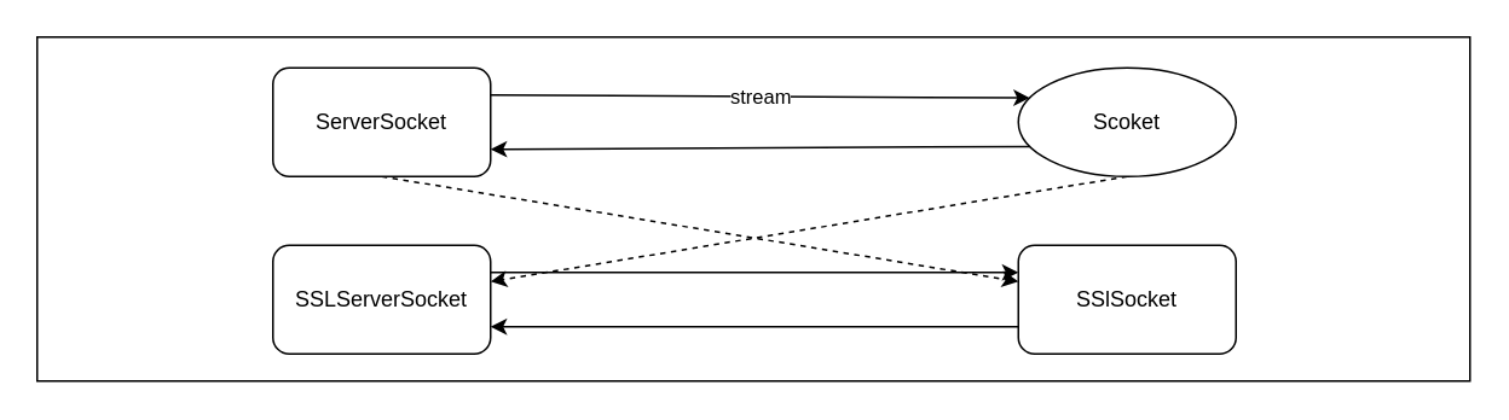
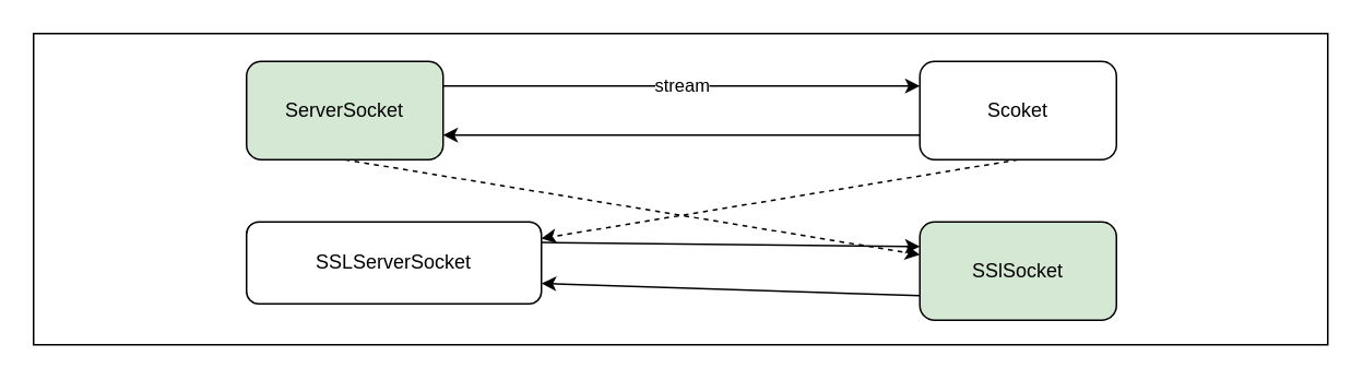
  <mxCell id="0" />
  <mxCell id="1" parent="0" />
  <mxCell id="2" value="" style="rounded=0;whiteSpace=wrap;html=1;" parent="1" vertex="1"><mxGeometry x="20" y="20" width="790" height="190" as="geometry" /></mxCell>
  <mxCell id="3" value="stream" style="edgeStyle=none;html=1;exitX=1;exitY=0.25;exitDx=0;exitDy=0;entryX=0;entryY=0.25;entryDx=0;entryDy=0;" parent="1" source="5" target="8" edge="1"><mxGeometry relative="1" as="geometry" /></mxCell>
  <mxCell id="4" style="edgeStyle=none;html=1;exitX=0.5;exitY=1;exitDx=0;exitDy=0;dashed=1;" parent="1" source="5" target="12" edge="1"><mxGeometry relative="1" as="geometry" /></mxCell>
- <mxCell id="5" value="ServerSocket" style="rounded=1;whiteSpace=wrap;html=1;" parent="1" vertex="1"><mxGeometry x="150" y="37" width="120" height="60" as="geometry" /></mxCell>
+ <mxCell id="5" value="ServerSocket" style="rounded=1;whiteSpace=wrap;html=1;fillColor=#d5e8d4;" parent="1" vertex="1"><mxGeometry x="150" y="37" width="120" height="60" as="geometry" /></mxCell>
  <mxCell id="6" style="edgeStyle=none;html=1;exitX=0;exitY=0.75;exitDx=0;exitDy=0;entryX=1;entryY=0.75;entryDx=0;entryDy=0;" parent="1" source="8" target="5" edge="1"><mxGeometry relative="1" as="geometry" /></mxCell>
  <mxCell id="7" style="edgeStyle=none;html=1;exitX=0.5;exitY=1;exitDx=0;exitDy=0;dashed=1;" parent="1" source="8" target="10" edge="1"><mxGeometry relative="1" as="geometry" /></mxCell>
- <mxCell id="8" value="Scoket" style="ellipse;whiteSpace=wrap;html=1;" parent="1" vertex="1"><mxGeometry x="561" y="37" width="120" height="60" as="geometry" /></mxCell>
+ <mxCell id="8" value="Scoket" style="rounded=1;whiteSpace=wrap;html=1;" parent="1" vertex="1"><mxGeometry x="561" y="37" width="120" height="60" as="geometry" /></mxCell>
  <mxCell id="9" style="edgeStyle=none;html=1;exitX=1;exitY=0.25;exitDx=0;exitDy=0;entryX=0;entryY=0.25;entryDx=0;entryDy=0;" parent="1" source="10" target="12" edge="1"><mxGeometry relative="1" as="geometry" /></mxCell>
- <mxCell id="10" value="SSLServerSocket" style="rounded=1;whiteSpace=wrap;html=1;" parent="1" vertex="1"><mxGeometry x="150" y="135" width="120" height="60" as="geometry" /></mxCell>
+ <mxCell id="10" value="SSLServerSocket" style="rounded=1;whiteSpace=wrap;html=1;" parent="1" vertex="1"><mxGeometry x="150" y="135" width="180" height="50" as="geometry" /></mxCell>
  <mxCell id="11" style="edgeStyle=none;html=1;exitX=0;exitY=0.75;exitDx=0;exitDy=0;entryX=1;entryY=0.75;entryDx=0;entryDy=0;" parent="1" source="12" target="10" edge="1"><mxGeometry relative="1" as="geometry" /></mxCell>
- <mxCell id="12" value="SSlSocket" style="rounded=1;whiteSpace=wrap;html=1;" parent="1" vertex="1"><mxGeometry x="561" y="135" width="120" height="60" as="geometry" /></mxCell>
+ <mxCell id="12" value="SSlSocket" style="rounded=1;whiteSpace=wrap;html=1;fillColor=#d5e8d4;" parent="1" vertex="1"><mxGeometry x="561" y="135" width="120" height="60" as="geometry" /></mxCell>
